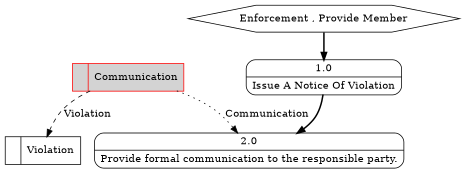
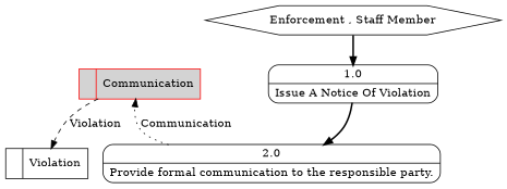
  digraph {
    node [fillcolor=white shape=record style=filled]
    edge [style=bold]
    n1 [color=black label="<f0>  |<f1> Violation "]
-   n2 [label="Enforcement , Provide Member" shape=hexagon]
+   n2 [label="Enforcement , Staff Member" shape=hexagon]
    n3 [label="{<f0> 1.0|<f1> Issue A Notice Of Violation }" shape=Mrecord]
    n4 [label="{<f0> 2.0|<f1> Provide formal communication to the responsible party. }" shape=Mrecord]
    n5 [color=red fillcolor=lightgrey label="<f0>  |<f1> Communication "]
    n2 -> n3
    n3 -> n4
-   n5 -> n4 [label=Communication style=dotted]
+   n4 -> n5 [label=Communication style=dotted]
    n5 -> n1 [label=Violation style=dashed]
  }
